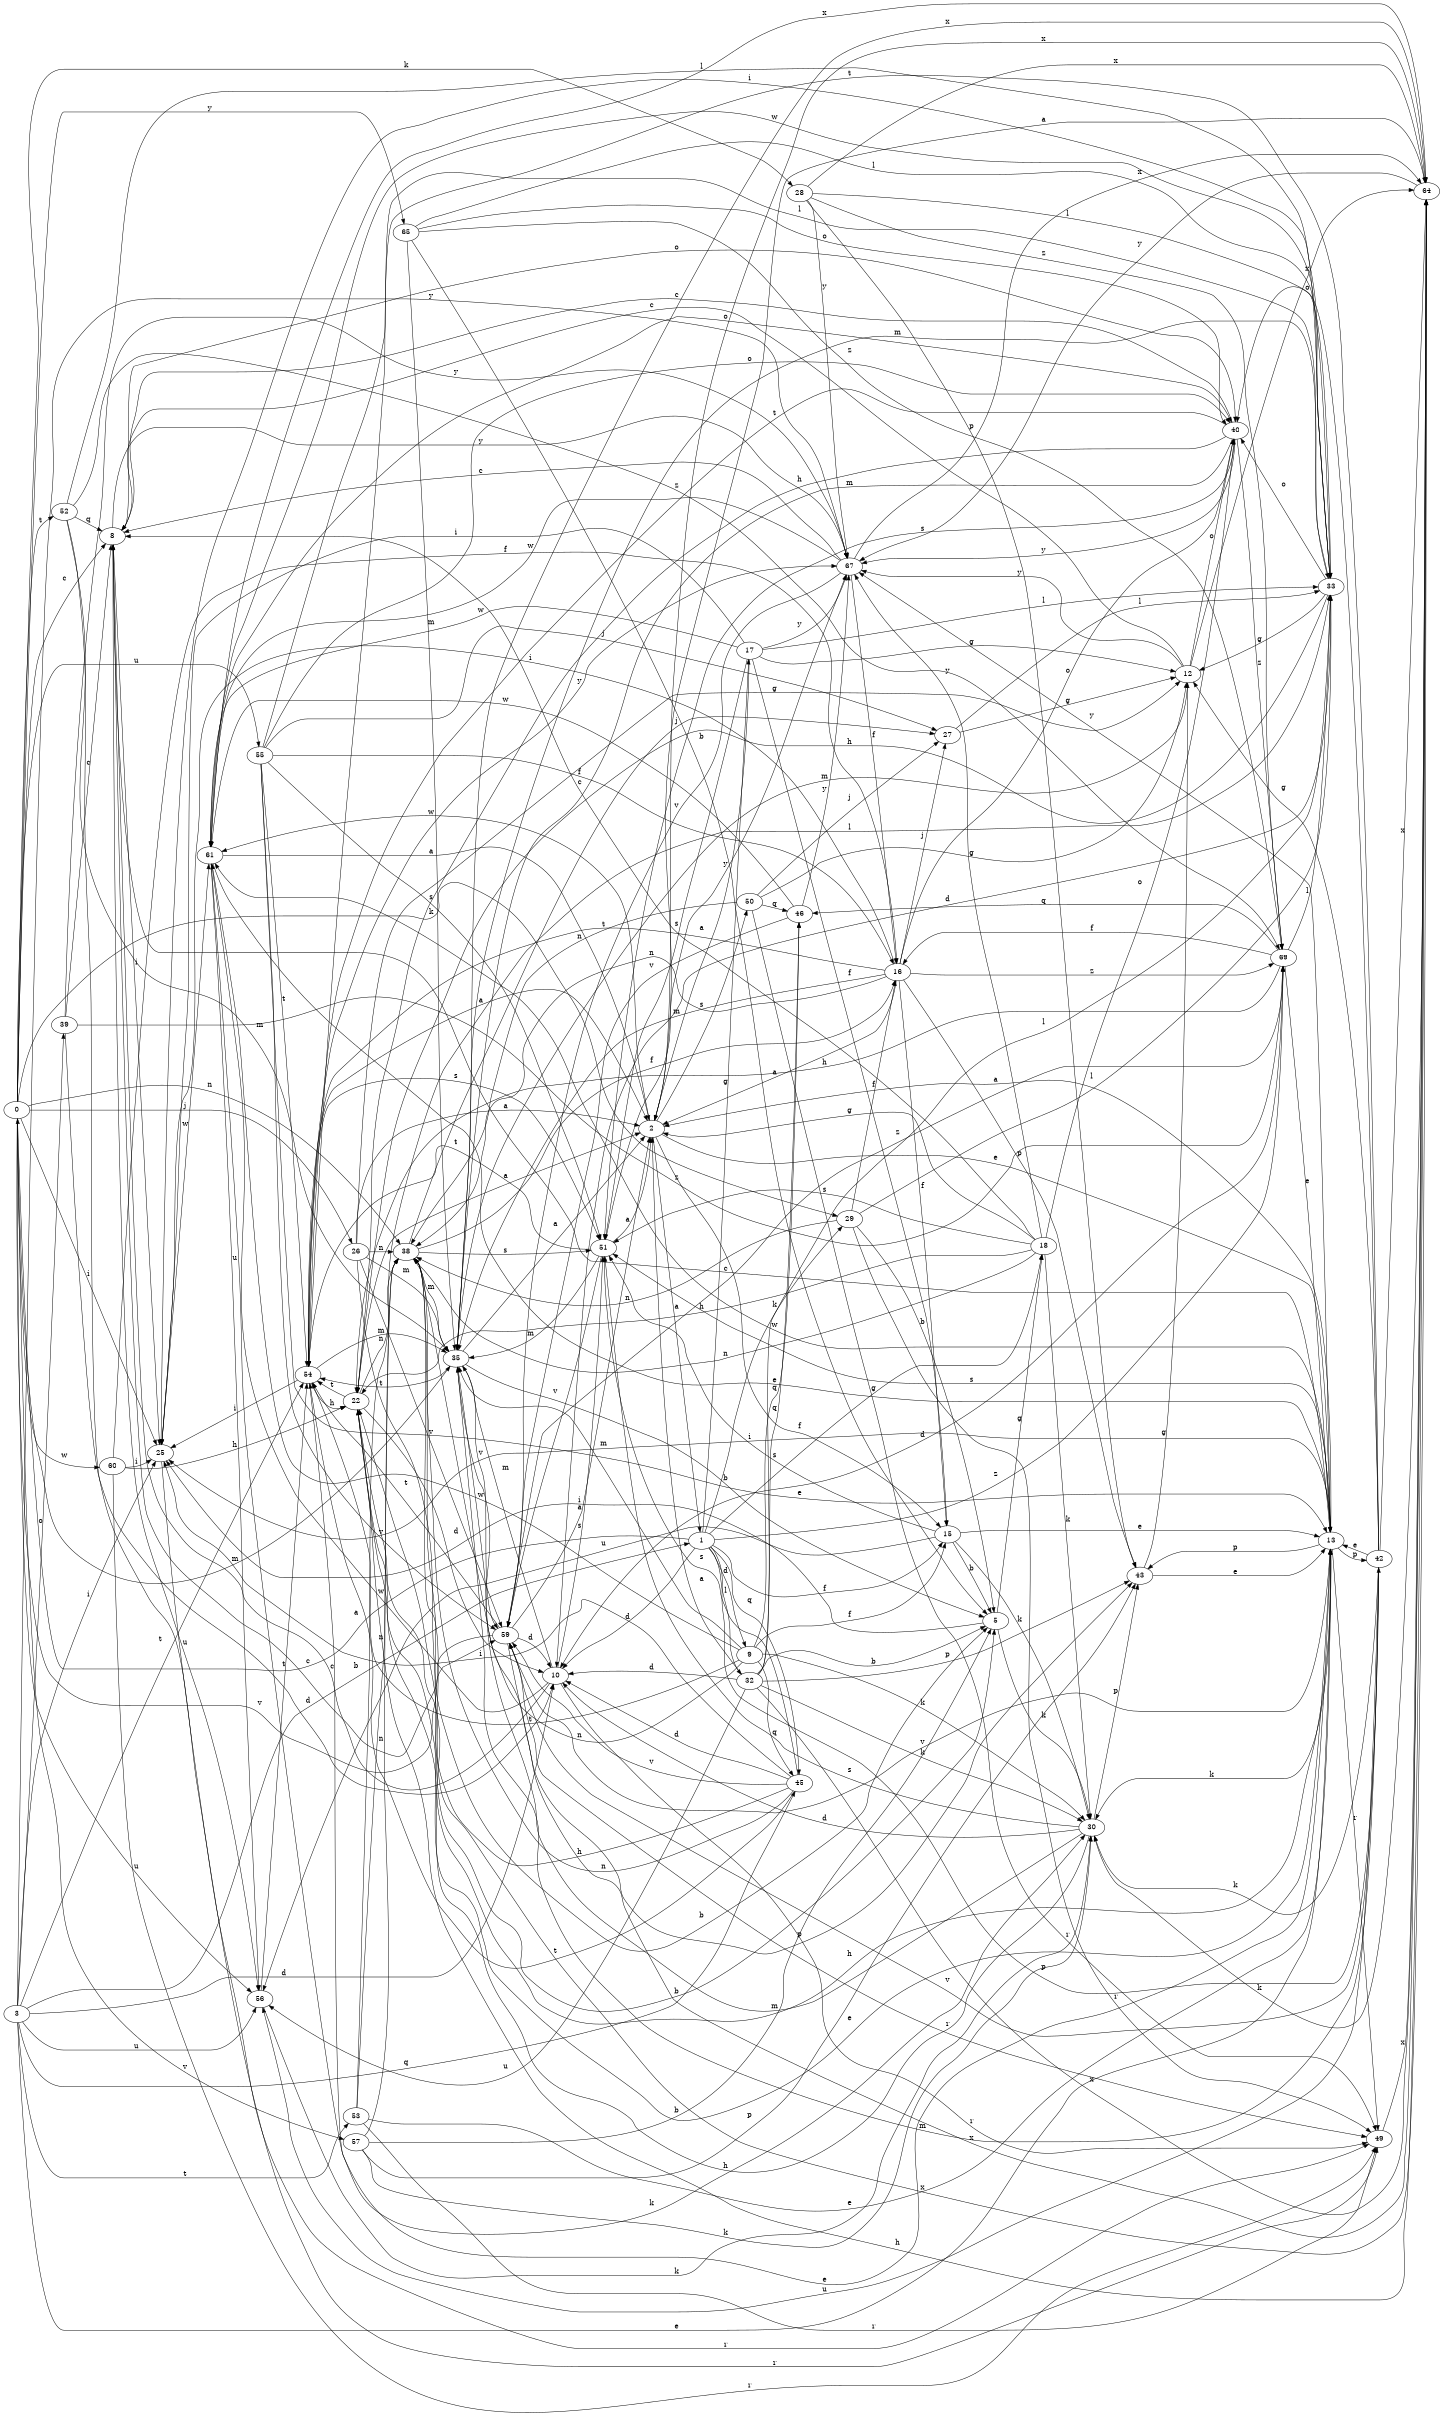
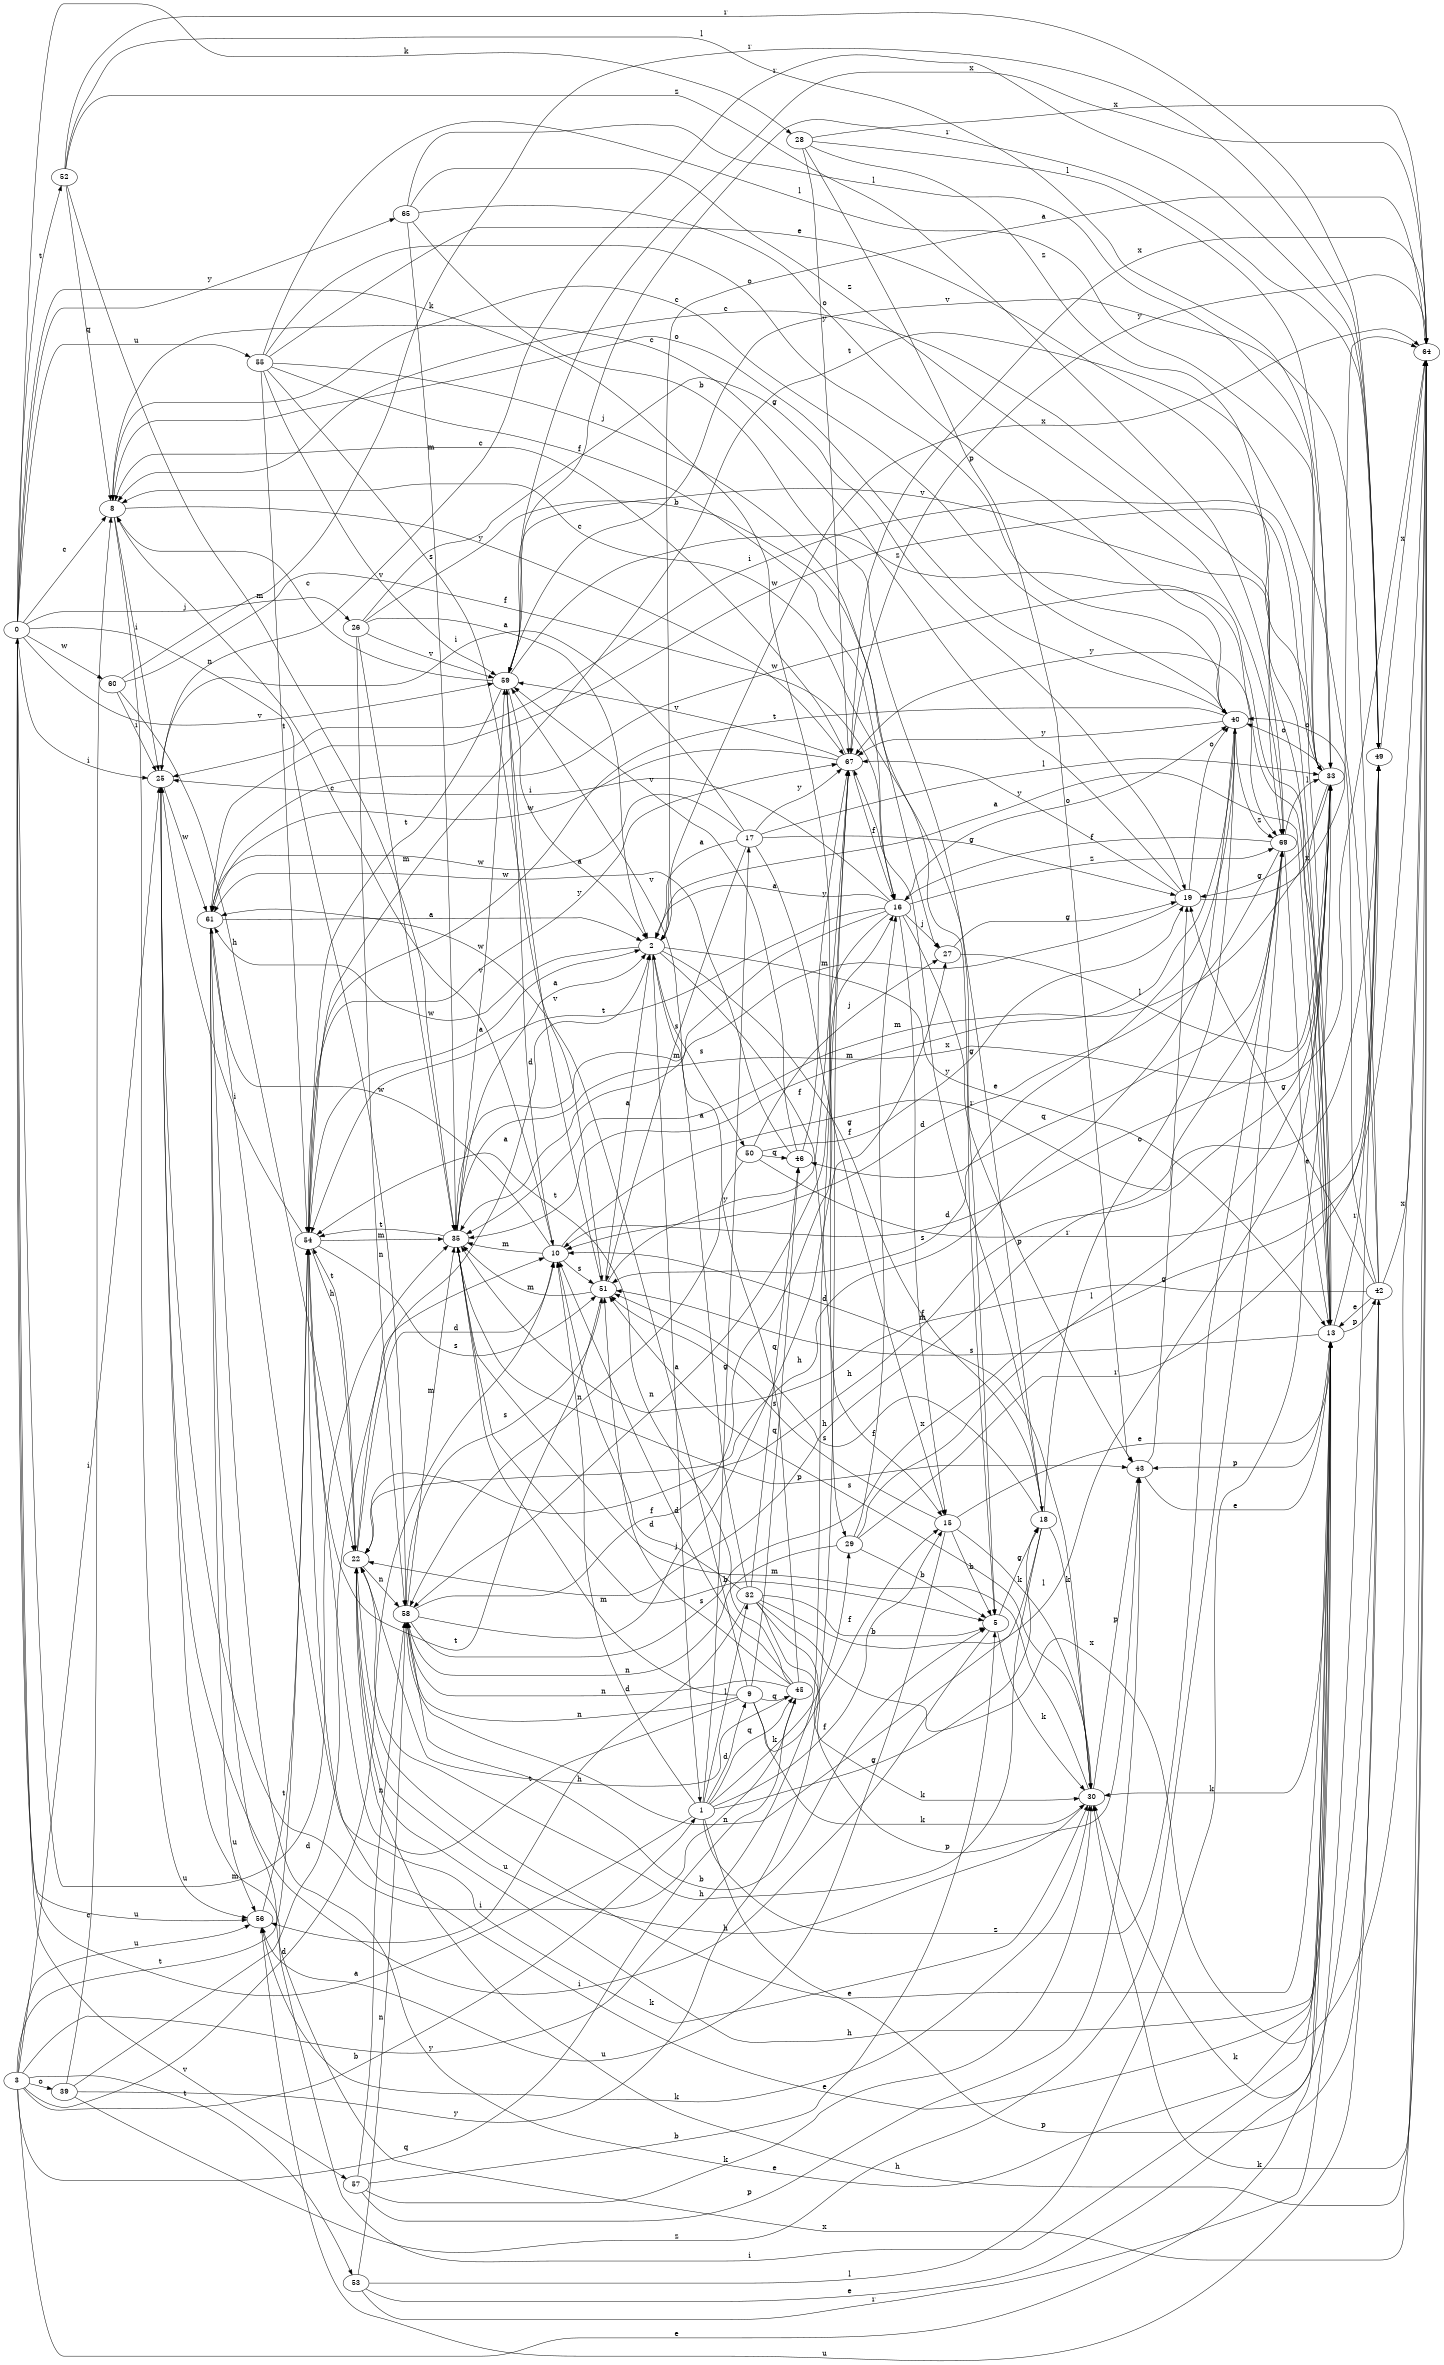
  strict digraph {
    rankdir=LR
    0
    8
    25
    26
    28
    29
    35
-   38
+   38 [label=58]
    52
    55
    56
    57
    59
    60
    65
    67
    40
    61
    49
    2
    5
-   19 [label=12]
+   19
    69
    64
    43
    33
    16
    54
    51
    27
    13
    30
    10
    22
    1
    9
    15
    17
    18
    32
    42
    45
    3
    39
    53
    46
    50
    0 -> 8 [label=c]
    0 -> 25 [label=i]
    0 -> 26 [label=j]
    0 -> 28 [label=k]
    0 -> 29 [label=k]
    0 -> 35 [label=m]
    0 -> 38 [label=n]
    0 -> 52 [label=t]
    0 -> 55 [label=u]
    0 -> 56 [label=u]
    0 -> 57 [label=v]
    0 -> 59 [label=v]
    0 -> 60 [label=w]
    0 -> 65 [label=y]
    8 -> 25 [label=i]
    8 -> 56 [label=u]
    8 -> 67 [label=y]
    8 -> 40 [label=o]
    25 -> 61 [label=w]
    25 -> 49 [label=r]
    26 -> 35 [label=m]
    26 -> 38 [label=n]
    26 -> 59 [label=v]
    26 -> 2 [label=a]
    26 -> 5 [label=b]
    26 -> 19 [label=g]
    28 -> 67 [label=y]
    28 -> 69 [label=z]
    28 -> 64 [label=x]
    28 -> 43 [label=p]
    28 -> 33 [label=l]
    29 -> 38 [label=n]
    29 -> 49 [label=r]
    29 -> 5 [label=b]
    29 -> 33 [label=l]
    29 -> 16 [label=f]
    35 -> 59 [label=v]
    35 -> 2 [label=a]
    35 -> 5 [label=b]
    35 -> 64 [label=x]
    35 -> 43 [label=p]
    35 -> 54 [label=t]
    38 -> 35 [label=m]
    38 -> 5 [label=b]
    38 -> 64 [label=x]
    38 -> 16 [label=f]
    38 -> 51 [label=s]
    38 -> 27 [label=j]
    52 -> 8 [label=q]
    52 -> 35 [label=m]
    52 -> 49 [label=r]
    52 -> 69 [label=z]
    52 -> 33 [label=l]
    55 -> 59 [label=v]
    55 -> 40 [label=o]
    55 -> 33 [label=l]
    55 -> 16 [label=f]
    55 -> 54 [label=t]
    55 -> 51 [label=s]
    55 -> 27 [label=j]
    55 -> 13 [label=e]
    56 -> 54 [label=t]
    56 -> 30 [label=k]
    57 -> 38 [label=n]
    57 -> 5 [label=b]
    57 -> 43 [label=p]
    57 -> 30 [label=k]
    59 -> 8 [label=c]
    59 -> 49 [label=r]
    59 -> 2 [label=a]
    59 -> 69 [label=z]
    59 -> 64 [label=x]
    59 -> 54 [label=t]
    59 -> 10 [label=d]
    60 -> 25 [label=i]
    60 -> 49 [label=r]
    60 -> 16 [label=f]
    60 -> 22 [label=h]
    65 -> 35 [label=m]
    65 -> 40 [label=o]
    65 -> 5 [label=b]
    65 -> 69 [label=z]
    65 -> 33 [label=l]
    67 -> 8 [label=c]
    67 -> 59 [label=v]
    67 -> 61 [label=w]
    67 -> 64 [label=x]
    67 -> 16 [label=f]
    40 -> 8 [label=c]
    40 -> 35 [label=m]
    40 -> 67 [label=y]
    40 -> 69 [label=z]
    40 -> 54 [label=t]
    40 -> 51 [label=s]
    40 -> 22 [label=h]
    61 -> 56 [label=u]
-   61 -> 40 [label=o]
    61 -> 2 [label=a]
    61 -> 64 [label=x]
    61 -> 13 [label=e]
    61 -> 30 [label=k]
    49 -> 64 [label=x]
    2 -> 61 [label=w]
    2 -> 64 [label=x]
    2 -> 13 [label=e]
    2 -> 1 [label=a]
    2 -> 15 [label=f]
-   18 -> 2 [label=g]
+   2 -> 18 [label=g]
    2 -> 50 [label=s]
    5 -> 25 [label=i]
    5 -> 30 [label=k]
    5 -> 18 [label=g]
    19 -> 8 [label=c]
    19 -> 35 [label=m]
    19 -> 67 [label=y]
    19 -> 40 [label=o]
    19 -> 64 [label=x]
    69 -> 33 [label=l]
    69 -> 16 [label=f]
    69 -> 13 [label=e]
    69 -> 10 [label=d]
    69 -> 22 [label=h]
    69 -> 46 [label=q]
    64 -> 67 [label=y]
    64 -> 2 [label=a]
    64 -> 30 [label=k]
    64 -> 22 [label=h]
    43 -> 19 [label=g]
    43 -> 13 [label=e]
    33 -> 25 [label=i]
    33 -> 35 [label=m]
    33 -> 40 [label=o]
    33 -> 61 [label=w]
    33 -> 19 [label=g]
    33 -> 10 [label=d]
    33 -> 22 [label=h]
    16 -> 25 [label=i]
    16 -> 35 [label=m]
    16 -> 38 [label=n]
    16 -> 40 [label=o]
    16 -> 2 [label=a]
    16 -> 69 [label=z]
    16 -> 43 [label=p]
    16 -> 54 [label=t]
    16 -> 27 [label=j]
    16 -> 15 [label=f]
    54 -> 25 [label=i]
    54 -> 35 [label=m]
    54 -> 67 [label=y]
    54 -> 2 [label=a]
    54 -> 51 [label=s]
    54 -> 13 [label=e]
    54 -> 22 [label=h]
    51 -> 35 [label=m]
    51 -> 59 [label=v]
    51 -> 67 [label=y]
    51 -> 2 [label=a]
    51 -> 54 [label=t]
    27 -> 19 [label=g]
    27 -> 33 [label=l]
    13 -> 8 [label=c]
    13 -> 25 [label=i]
    13 -> 59 [label=v]
    13 -> 67 [label=y]
    13 -> 61 [label=w]
    13 -> 49 [label=r]
    13 -> 2 [label=a]
    13 -> 43 [label=p]
    13 -> 51 [label=s]
    13 -> 30 [label=k]
    13 -> 22 [label=h]
    13 -> 42 [label=p]
    30 -> 35 [label=m]
    30 -> 43 [label=p]
    30 -> 51 [label=s]
    30 -> 10 [label=d]
    30 -> 22 [label=h]
    10 -> 8 [label=c]
    10 -> 35 [label=m]
    10 -> 61 [label=w]
    10 -> 49 [label=r]
    10 -> 51 [label=s]
    22 -> 38 [label=n]
    22 -> 2 [label=a]
    22 -> 54 [label=t]
    22 -> 13 [label=e]
    22 -> 10 [label=d]
    1 -> 0 [label=a]
    1 -> 29 [label=k]
    1 -> 69 [label=z]
    1 -> 10 [label=d]
    1 -> 9 [label=d]
    1 -> 15 [label=f]
    1 -> 17 [label=g]
    1 -> 18 [label=g]
    1 -> 32 [label=l]
    1 -> 42 [label=p]
    1 -> 45 [label=q]
    9 -> 35 [label=m]
    9 -> 38 [label=n]
    9 -> 61 [label=w]
    9 -> 54 [label=t]
    9 -> 30 [label=k]
    9 -> 15 [label=f]
    9 -> 45 [label=q]
    9 -> 46 [label=q]
    15 -> 56 [label=u]
    15 -> 5 [label=b]
    15 -> 51 [label=s]
    15 -> 13 [label=e]
    15 -> 30 [label=k]
    17 -> 25 [label=i]
    17 -> 67 [label=y]
    17 -> 61 [label=w]
    17 -> 2 [label=a]
    17 -> 19 [label=g]
    17 -> 33 [label=l]
    17 -> 51 [label=s]
    17 -> 15 [label=f]
    18 -> 8 [label=c]
    18 -> 38 [label=n]
    18 -> 67 [label=y]
    18 -> 40 [label=o]
    18 -> 51 [label=s]
    18 -> 30 [label=k]
    18 -> 22 [label=h]
    32 -> 56 [label=u]
    32 -> 2 [label=a]
    32 -> 5 [label=b]
    32 -> 64 [label=x]
    32 -> 43 [label=p]
    32 -> 33 [label=l]
    32 -> 30 [label=k]
    32 -> 10 [label=d]
    32 -> 46 [label=q]
    42 -> 35 [label=m]
    42 -> 56 [label=u]
    42 -> 59 [label=v]
    42 -> 40 [label=o]
    42 -> 19 [label=g]
    42 -> 64 [label=x]
    42 -> 54 [label=t]
    42 -> 13 [label=e]
    42 -> 30 [label=k]
    45 -> 25 [label=i]
    45 -> 38 [label=n]
    45 -> 59 [label=v]
    45 -> 54 [label=t]
    45 -> 51 [label=s]
    45 -> 10 [label=d]
    45 -> 22 [label=h]
    3 -> 25 [label=i]
    3 -> 56 [label=u]
    3 -> 67 [label=y]
    3 -> 54 [label=t]
    3 -> 13 [label=e]
    3 -> 10 [label=d]
    3 -> 1 [label=b]
    3 -> 45 [label=q]
    3 -> 39 [label=o]
    3 -> 53 [label=t]
    39 -> 8 [label=c]
    39 -> 67 [label=y]
    39 -> 69 [label=z]
    39 -> 10 [label=d]
    53 -> 38 [label=n]
    53 -> 49 [label=r]
    53 -> 33 [label=l]
    53 -> 13 [label=e]
    46 -> 59 [label=v]
    46 -> 67 [label=y]
    46 -> 61 [label=w]
    50 -> 38 [label=n]
    50 -> 49 [label=r]
    50 -> 19 [label=g]
    50 -> 27 [label=j]
    50 -> 46 [label=q]
  }
